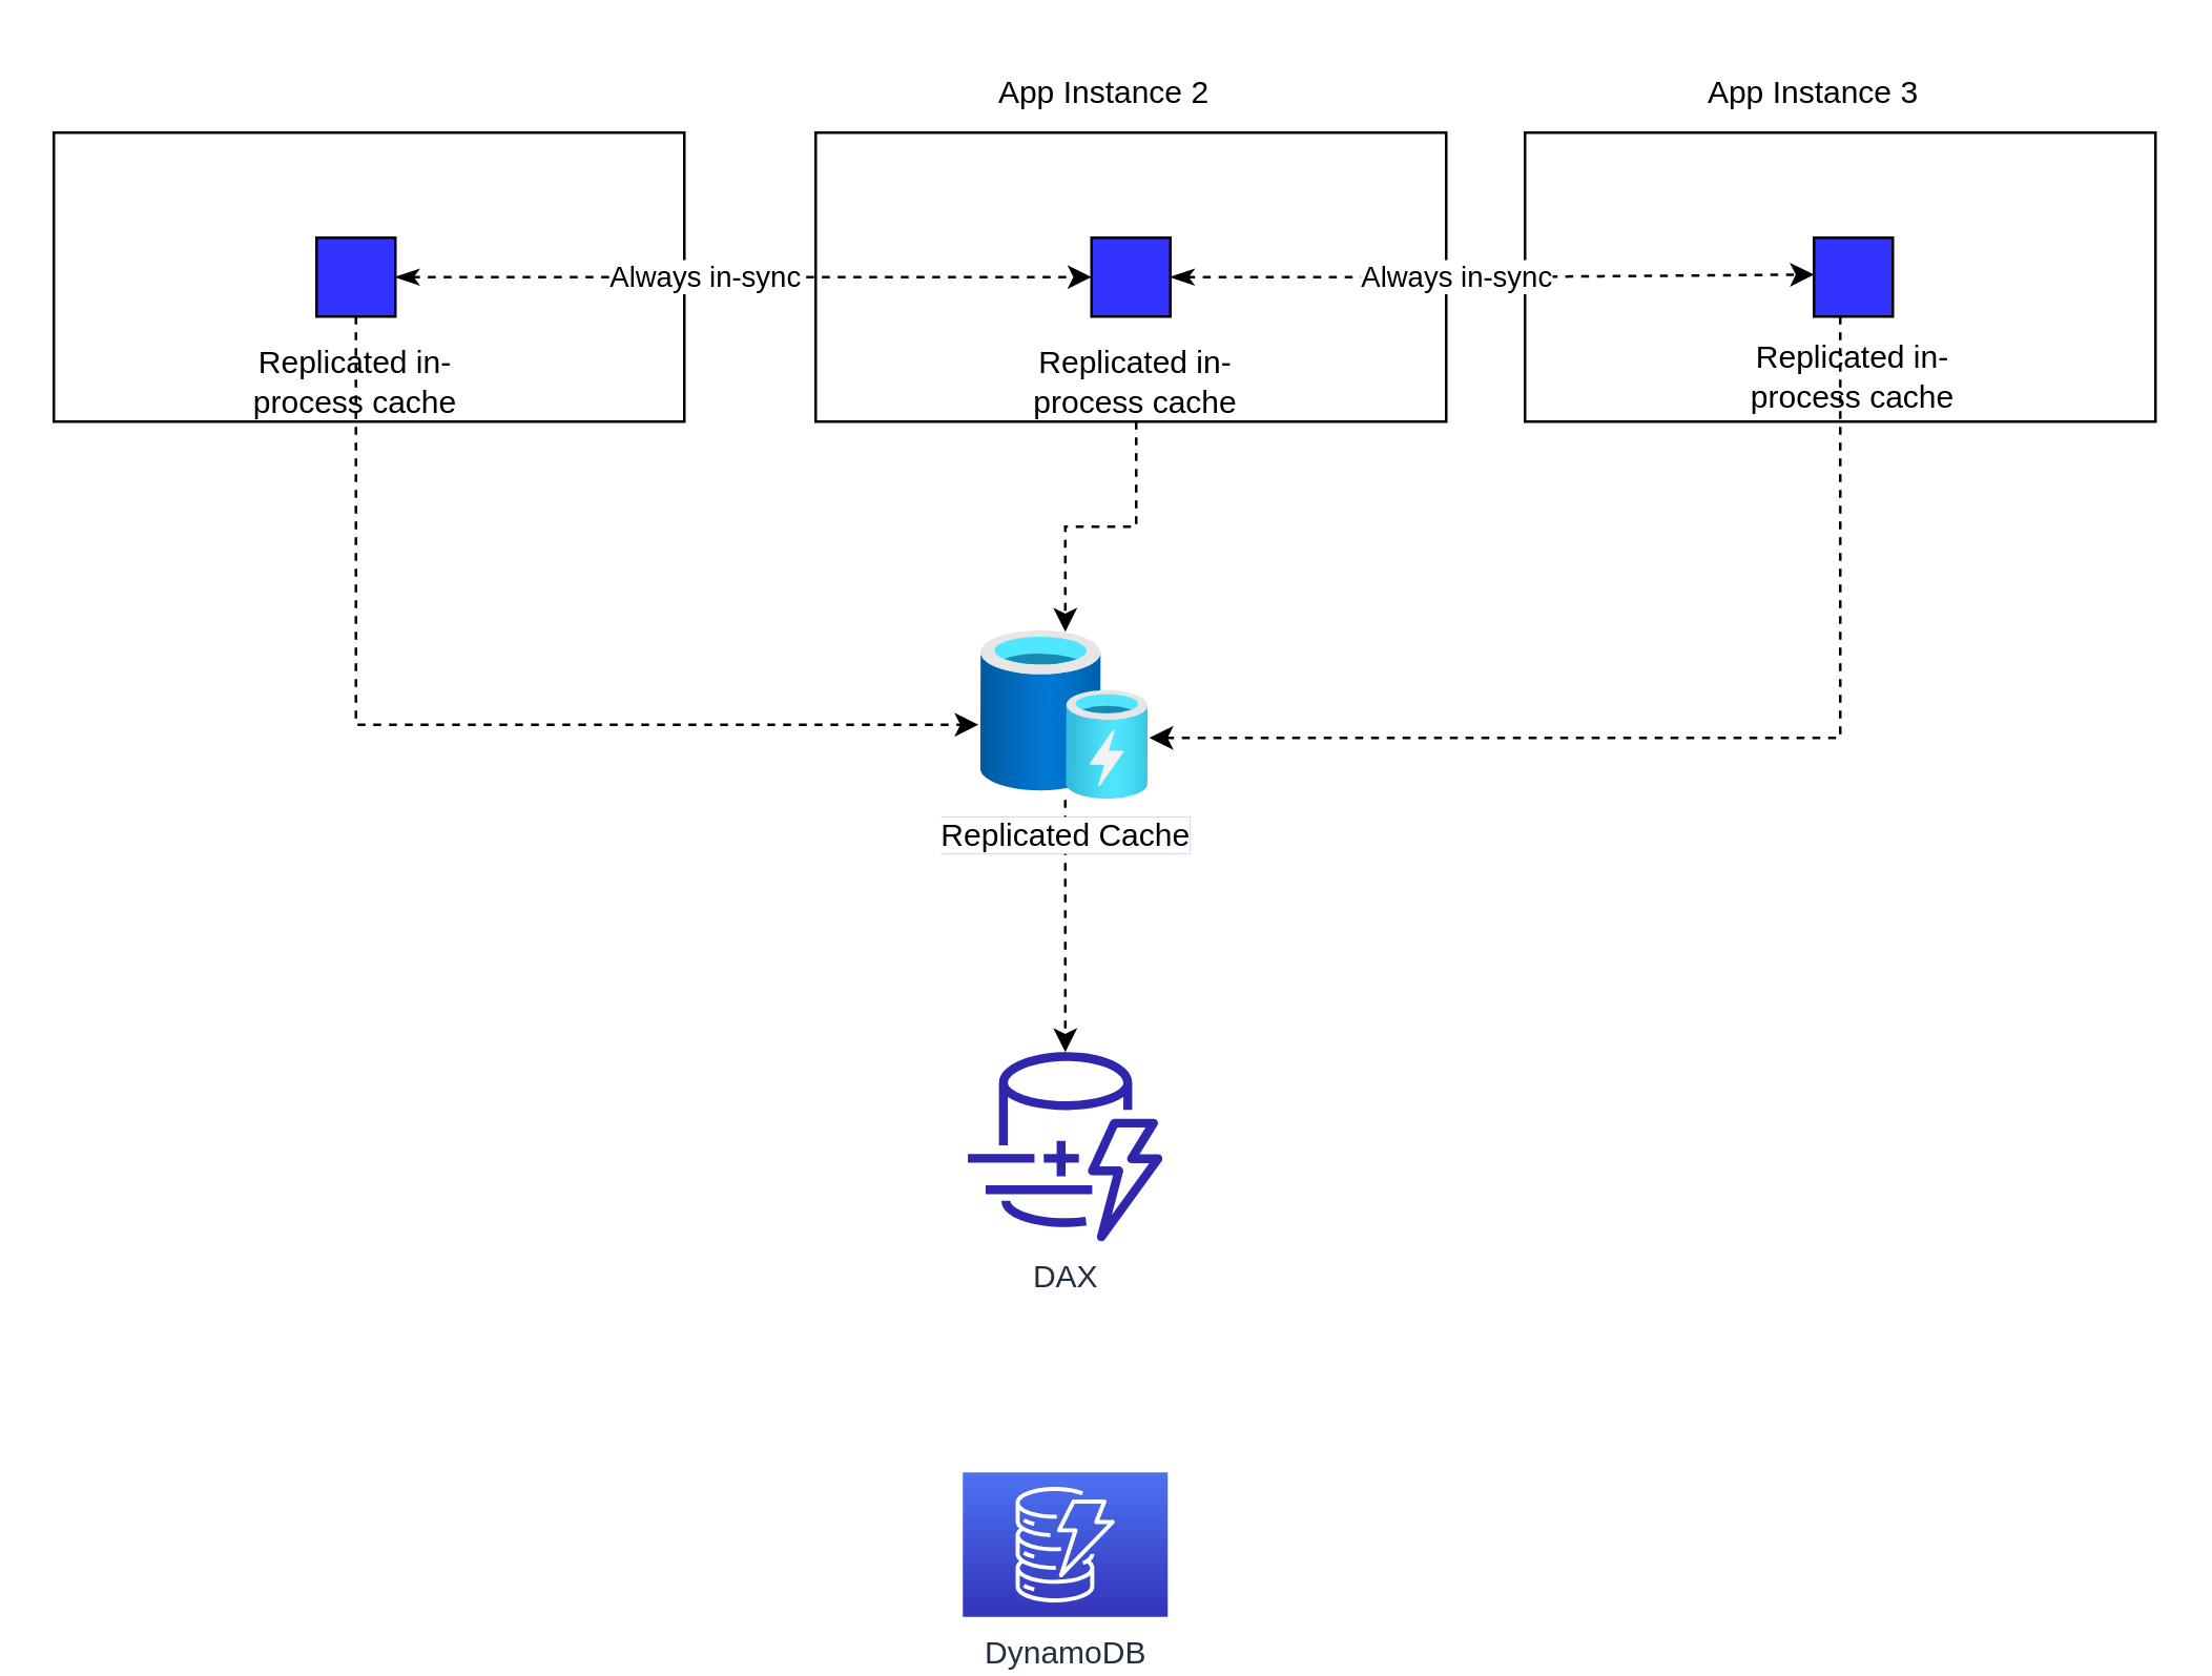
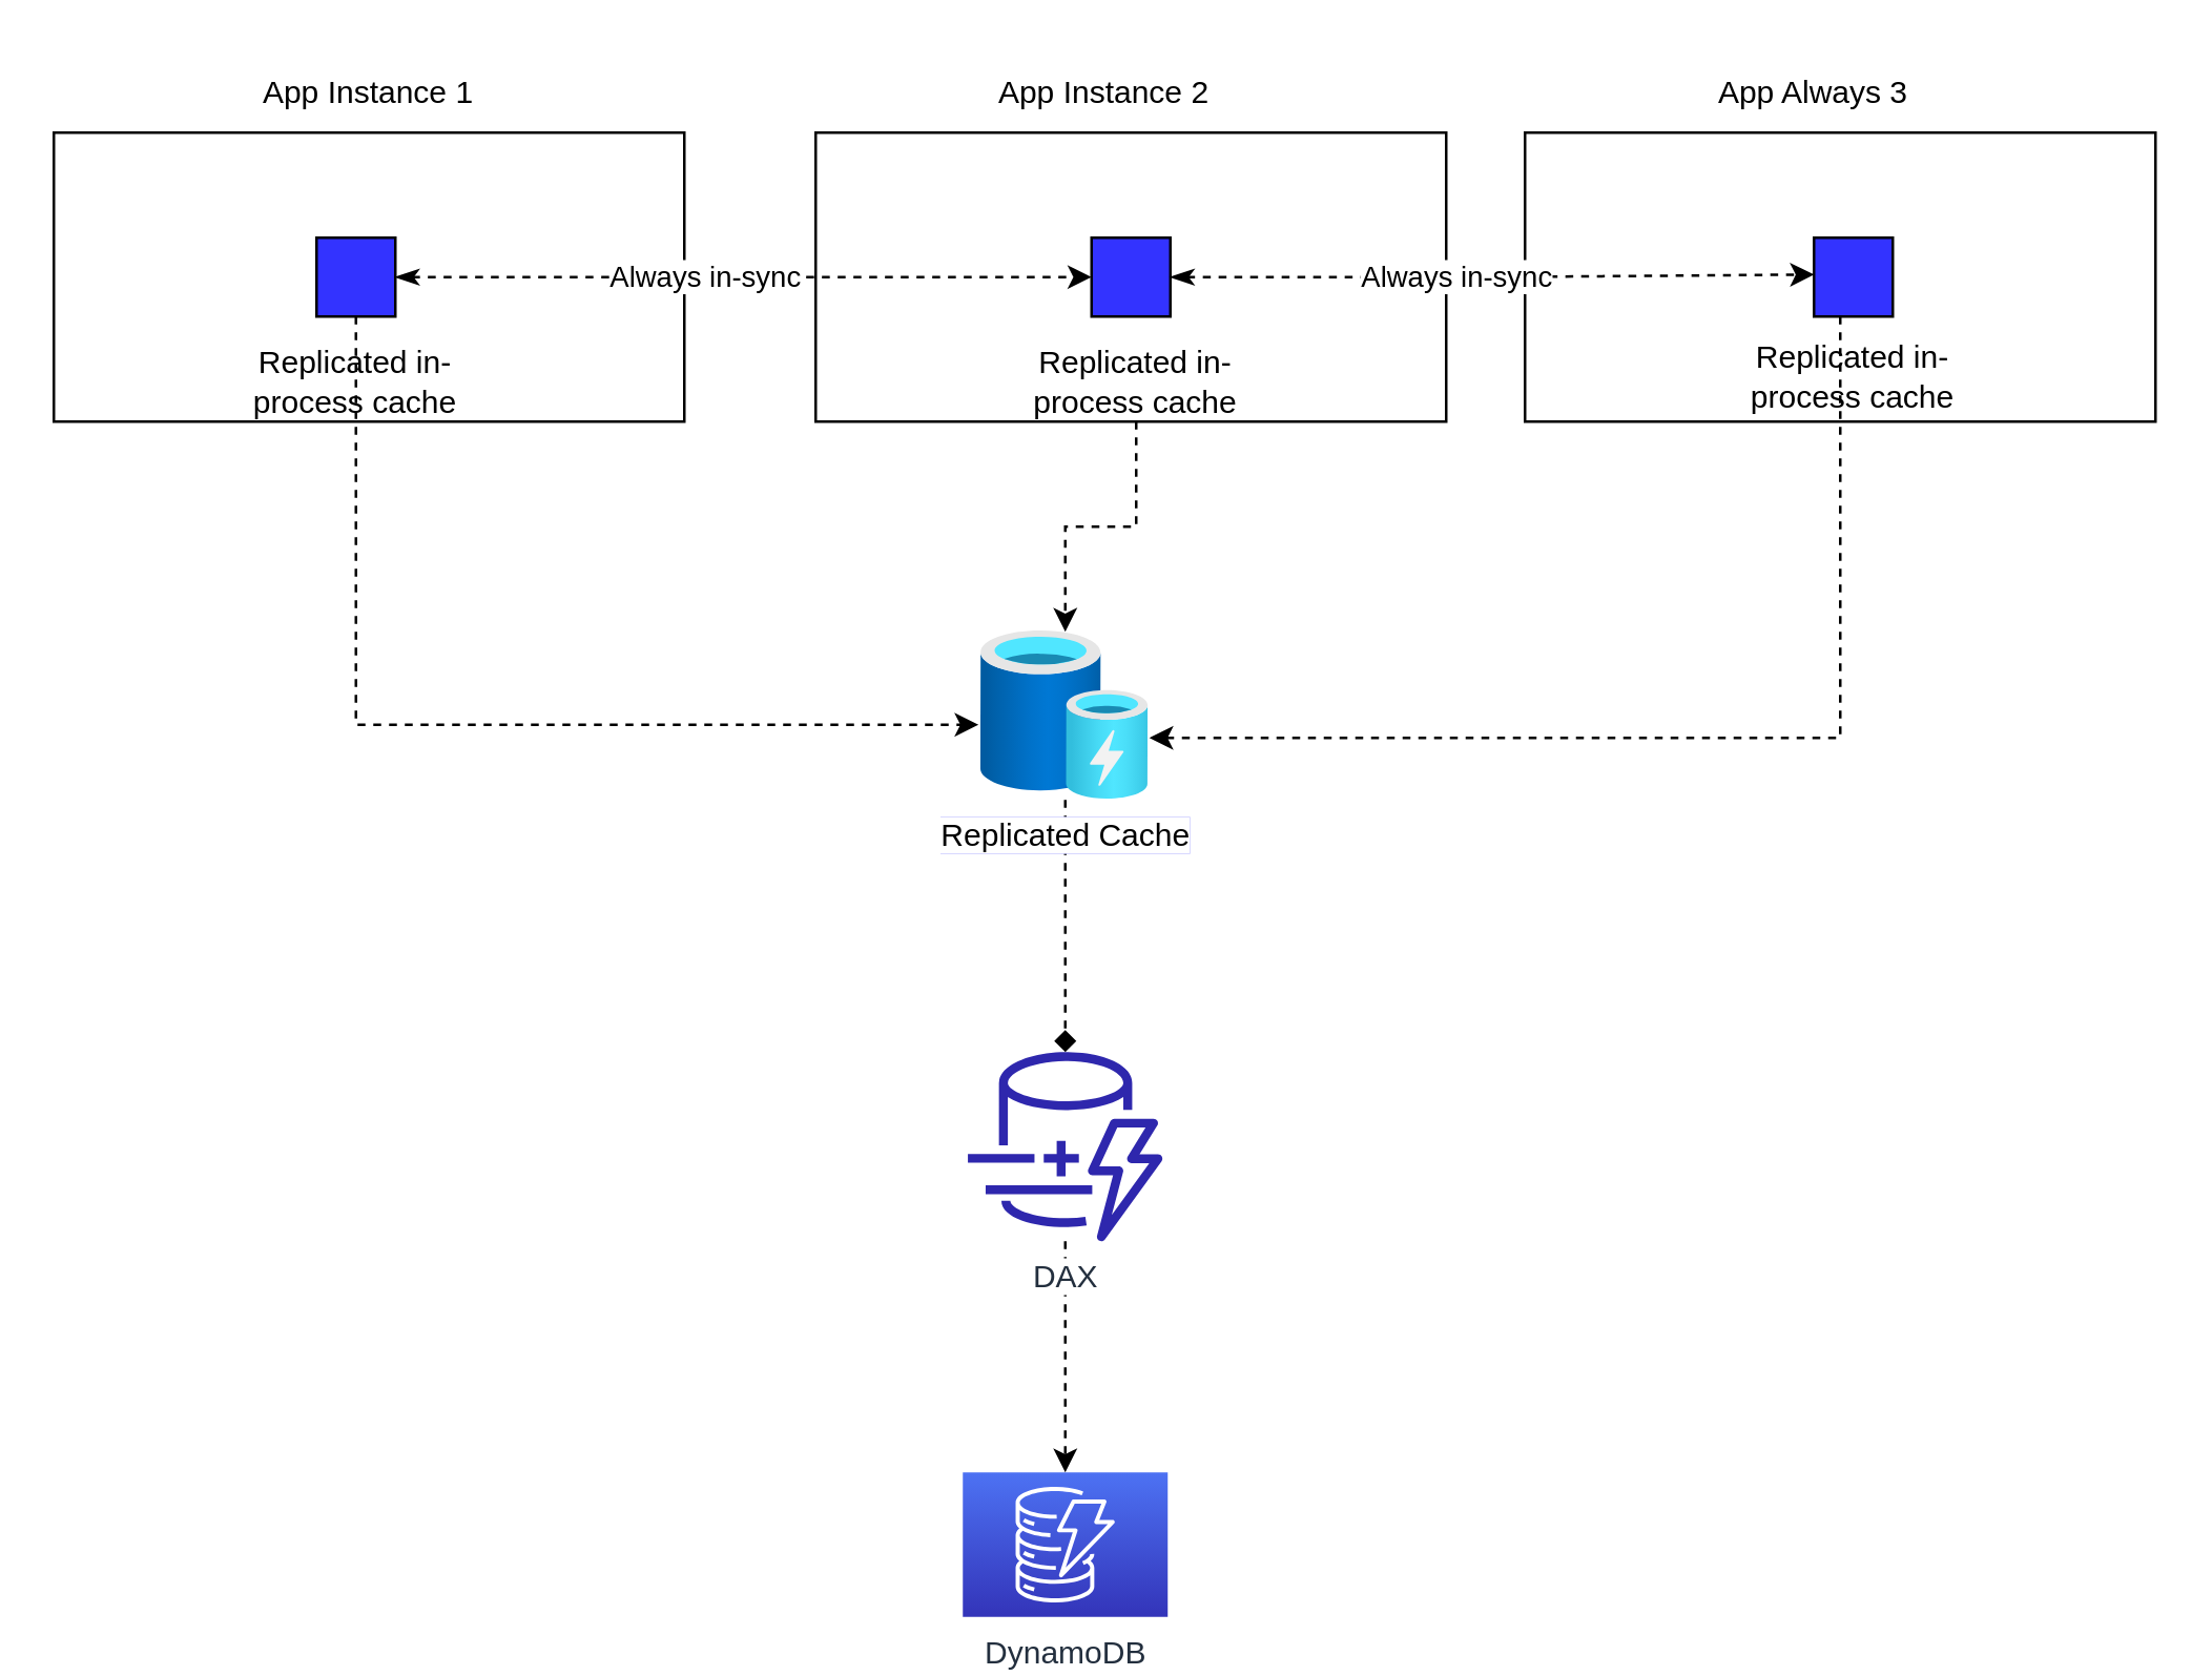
  <mxCell id="0" />
  <mxCell id="1" parent="0" />
  <mxCell id="2" value="" style="rounded=0;whiteSpace=wrap;html=1;" vertex="1" parent="1"><mxGeometry x="20" y="50" width="240" height="110" as="geometry" /></mxCell>
  <mxCell id="3" value="" style="rounded=0;whiteSpace=wrap;html=1;" vertex="1" parent="1"><mxGeometry x="310" y="50" width="240" height="110" as="geometry" /></mxCell>
  <mxCell id="4" value="" style="rounded=0;whiteSpace=wrap;html=1;" vertex="1" parent="1"><mxGeometry x="580" y="50" width="240" height="110" as="geometry" /></mxCell>
+ <mxCell id="5" value="App Instance 1" style="text;html=1;strokeColor=none;fillColor=none;align=center;verticalAlign=middle;whiteSpace=wrap;rounded=0;" vertex="1" parent="1"><mxGeometry x="90" y="20" width="100" height="30" as="geometry" /></mxCell>
  <mxCell id="6" value="App Instance 2" style="text;html=1;strokeColor=none;fillColor=none;align=center;verticalAlign=middle;whiteSpace=wrap;rounded=0;" vertex="1" parent="1"><mxGeometry x="370" y="20" width="100" height="30" as="geometry" /></mxCell>
- <mxCell id="7" value="App Instance 3" style="text;html=1;strokeColor=none;fillColor=none;align=center;verticalAlign=middle;whiteSpace=wrap;rounded=0;" vertex="1" parent="1"><mxGeometry x="640" y="20" width="100" height="30" as="geometry" /></mxCell>
+ <mxCell id="7" value="App Always 3" style="text;html=1;strokeColor=none;fillColor=none;align=center;verticalAlign=middle;whiteSpace=wrap;rounded=0;" vertex="1" parent="1"><mxGeometry x="640" y="20" width="100" height="30" as="geometry" /></mxCell>
  <mxCell id="8" style="edgeStyle=orthogonalEdgeStyle;rounded=0;orthogonalLoop=1;jettySize=auto;html=1;entryX=0;entryY=0.5;entryDx=0;entryDy=0;startArrow=classicThin;startFill=1;dashed=1;" edge="1" parent="1" source="11" target="12"><mxGeometry relative="1" as="geometry" /></mxCell>
  <mxCell id="9" value="Always in-sync" style="edgeLabel;html=1;align=center;verticalAlign=middle;resizable=0;points=[];" vertex="1" connectable="0" parent="8"><mxGeometry x="-0.107" y="1" relative="1" as="geometry"><mxPoint x="-1" as="offset" /></mxGeometry></mxCell>
  <mxCell id="10" style="edgeStyle=orthogonalEdgeStyle;rounded=0;orthogonalLoop=1;jettySize=auto;html=1;entryX=-0.016;entryY=0.553;entryDx=0;entryDy=0;entryPerimeter=0;dashed=1;startArrow=none;startFill=0;" edge="1" parent="1" source="11" target="20"><mxGeometry relative="1" as="geometry"><Array as="points"><mxPoint x="135" y="275" /></Array></mxGeometry></mxCell>
  <mxCell id="11" value="" style="whiteSpace=wrap;html=1;aspect=fixed;fillColor=#3333FF;" vertex="1" parent="1"><mxGeometry x="120" y="90" width="30" height="30" as="geometry" /></mxCell>
  <mxCell id="12" value="" style="whiteSpace=wrap;html=1;aspect=fixed;fillColor=#3333FF;" vertex="1" parent="1"><mxGeometry x="415" y="90" width="30" height="30" as="geometry" /></mxCell>
  <mxCell id="13" style="edgeStyle=orthogonalEdgeStyle;rounded=0;orthogonalLoop=1;jettySize=auto;html=1;entryX=1;entryY=0.631;entryDx=0;entryDy=0;entryPerimeter=0;dashed=1;startArrow=none;startFill=0;" edge="1" parent="1" source="14" target="20"><mxGeometry relative="1" as="geometry"><Array as="points"><mxPoint x="700" y="280" /></Array></mxGeometry></mxCell>
  <mxCell id="14" value="" style="whiteSpace=wrap;html=1;aspect=fixed;fillColor=#3333FF;" vertex="1" parent="1"><mxGeometry x="690" y="90" width="30" height="30" as="geometry" /></mxCell>
  <mxCell id="15" value="Replicated in-process cache" style="text;html=1;strokeColor=none;fillColor=none;align=center;verticalAlign=middle;whiteSpace=wrap;rounded=0;" vertex="1" parent="1"><mxGeometry x="85" y="130" width="100" height="30" as="geometry" /></mxCell>
  <mxCell id="16" style="edgeStyle=orthogonalEdgeStyle;rounded=0;orthogonalLoop=1;jettySize=auto;html=1;dashed=1;startArrow=none;startFill=0;" edge="1" parent="1" source="17" target="20"><mxGeometry relative="1" as="geometry" /></mxCell>
  <mxCell id="17" value="Replicated in-process cache" style="text;html=1;strokeColor=none;fillColor=none;align=center;verticalAlign=middle;whiteSpace=wrap;rounded=0;" vertex="1" parent="1"><mxGeometry x="382" y="130" width="100" height="30" as="geometry" /></mxCell>
  <mxCell id="18" value="Replicated in-process cache" style="text;html=1;strokeColor=none;fillColor=none;align=center;verticalAlign=middle;whiteSpace=wrap;rounded=0;" vertex="1" parent="1"><mxGeometry x="655" y="128" width="100" height="30" as="geometry" /></mxCell>
- <mxCell id="19" style="edgeStyle=orthogonalEdgeStyle;rounded=0;orthogonalLoop=1;jettySize=auto;html=1;dashed=1;startArrow=none;startFill=0;" edge="1" parent="1" source="20" target="22"><mxGeometry relative="1" as="geometry" /></mxCell>
+ <mxCell id="19" style="edgeStyle=orthogonalEdgeStyle;rounded=0;orthogonalLoop=1;jettySize=auto;html=1;dashed=1;startArrow=none;startFill=0;endArrow=diamond;" edge="1" parent="1" source="20" target="22"><mxGeometry relative="1" as="geometry" /></mxCell>
  <mxCell id="20" value="&lt;span style=&quot;background-color: rgb(255, 255, 255);&quot;&gt;Replicated Cache&lt;/span&gt;" style="aspect=fixed;html=1;points=[];align=center;image;fontSize=12;image=img/lib/azure2/general/Cache.svg;labelBackgroundColor=#6666FF;fillColor=#3333FF;" vertex="1" parent="1"><mxGeometry x="373" y="240" width="64" height="64" as="geometry" /></mxCell>
+ <mxCell id="21" style="edgeStyle=orthogonalEdgeStyle;rounded=0;orthogonalLoop=1;jettySize=auto;html=1;dashed=1;startArrow=none;startFill=0;" edge="1" parent="1" source="22" target="23"><mxGeometry relative="1" as="geometry" /></mxCell>
  <mxCell id="22" value="DAX" style="sketch=0;outlineConnect=0;fontColor=#232F3E;gradientColor=none;fillColor=#2E27AD;strokeColor=none;dashed=0;verticalLabelPosition=bottom;verticalAlign=top;align=center;html=1;fontSize=12;fontStyle=0;aspect=fixed;pointerEvents=1;shape=mxgraph.aws4.dynamodb_dax;labelBackgroundColor=#FFFFFF;" vertex="1" parent="1"><mxGeometry x="366" y="400" width="78" height="72" as="geometry" /></mxCell>
  <mxCell id="23" value="DynamoDB" style="sketch=0;points=[[0,0,0],[0.25,0,0],[0.5,0,0],[0.75,0,0],[1,0,0],[0,1,0],[0.25,1,0],[0.5,1,0],[0.75,1,0],[1,1,0],[0,0.25,0],[0,0.5,0],[0,0.75,0],[1,0.25,0],[1,0.5,0],[1,0.75,0]];outlineConnect=0;fontColor=#232F3E;gradientColor=#4D72F3;gradientDirection=north;fillColor=#3334B9;strokeColor=#ffffff;dashed=0;verticalLabelPosition=bottom;verticalAlign=top;align=center;html=1;fontSize=12;fontStyle=0;aspect=fixed;shape=mxgraph.aws4.resourceIcon;resIcon=mxgraph.aws4.dynamodb;labelBackgroundColor=#FFFFFF;" vertex="1" parent="1"><mxGeometry x="366" y="560" width="78" height="55" as="geometry" /></mxCell>
  <mxCell id="24" style="edgeStyle=orthogonalEdgeStyle;rounded=0;orthogonalLoop=1;jettySize=auto;html=1;startArrow=classicThin;startFill=1;dashed=1;exitX=1;exitY=0.5;exitDx=0;exitDy=0;" edge="1" parent="1" source="12"><mxGeometry relative="1" as="geometry"><mxPoint x="460" y="104.38" as="sourcePoint" /><mxPoint x="690" y="104" as="targetPoint" /></mxGeometry></mxCell>
  <mxCell id="25" value="Always in-sync" style="edgeLabel;html=1;align=center;verticalAlign=middle;resizable=0;points=[];" vertex="1" connectable="0" parent="24"><mxGeometry x="-0.11" y="1" relative="1" as="geometry"><mxPoint x="-1" as="offset" /></mxGeometry></mxCell>
